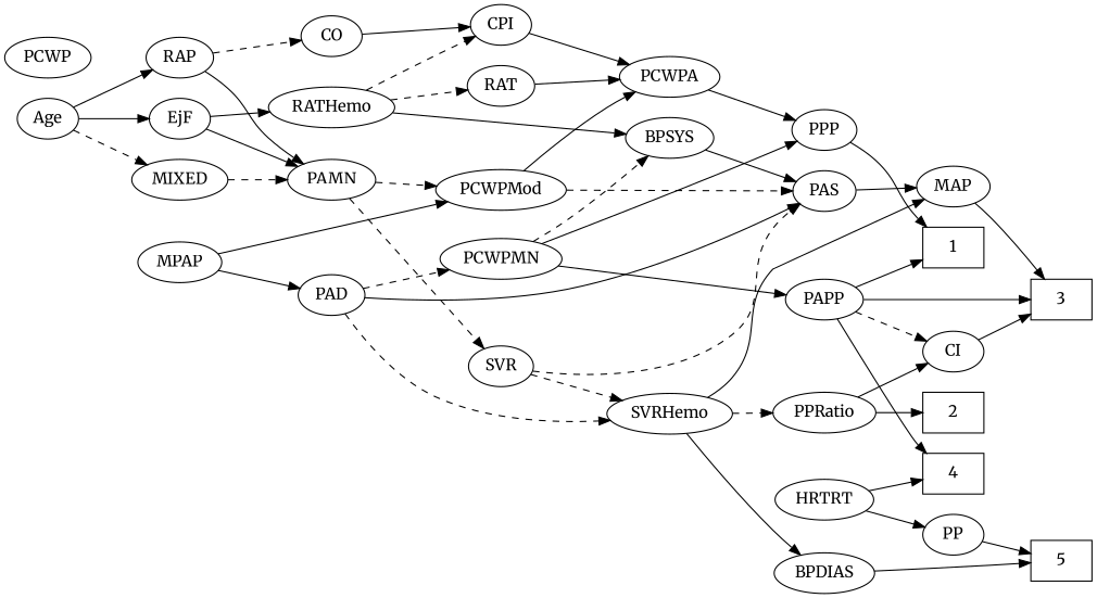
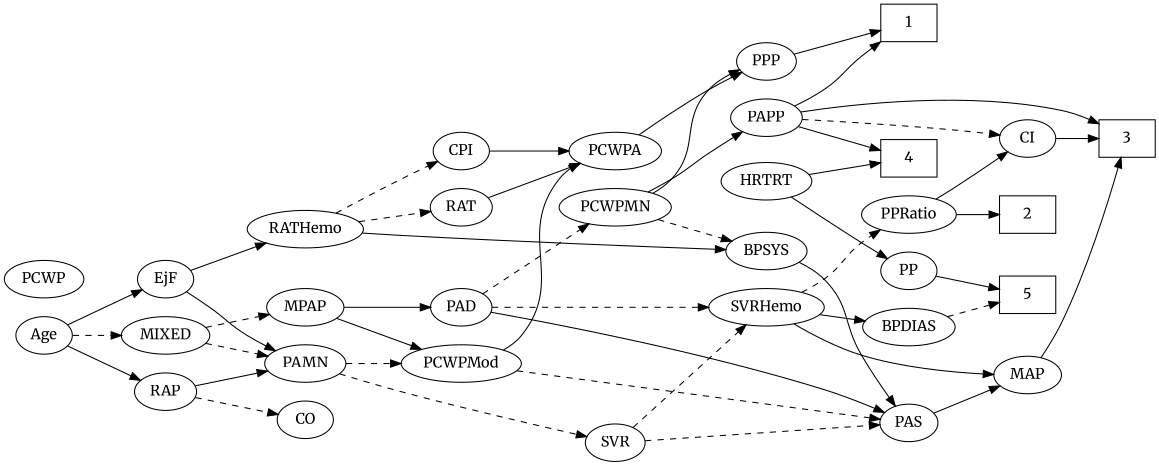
  strict digraph {
    fontname=Merriweather
    rankdir=LR
    node [fontname=Merriweather]
    edge [fontname=Merriweather style=solid]
    1 [height=0.5 shape=box width=0.75]
    2 [height=0.5 shape=box width=0.75]
    3 [height=0.5 shape=box width=0.75]
    4 [height=0.5 shape=box width=0.75]
    5 [height=0.5 shape=box width=0.75]
    Age [height=0.5 width=0.75]
    EjF [height=0.5 width=0.75]
    RAP [height=0.5 width=0.77632]
    MIXED [height=0.5 width=1.1193]
    PAMN [height=0.5 width=1.011]
    RATHemo [height=0.5 width=1.3721]
    CO [height=0.5 width=0.75]
    MPAP [height=0.5 width=0.97491]
    PCWPMod [height=0.5 width=1.4443]
    SVR [height=0.5 width=0.77632]
    BPSYS [height=0.5 width=1.0471]
    CPI [height=0.5 width=0.75]
    RAT [height=0.5 width=0.75827]
    PAD [height=0.5 width=0.79437]
    PAS [height=0.5 width=0.75]
    PCWPA [height=0.5 width=1.1555]
    SVRHemo [height=0.5 width=1.3902]
    PCWPMN [height=0.5 width=1.3902]
    MAP [height=0.5 width=0.84854]
    PPP [height=0.5 width=0.75]
    PAPP [height=0.5 width=0.88464]
    BPDIAS [height=0.5 width=1.1735]
    PPRatio [height=0.5 width=1.1013]
    HRTRT [height=0.5 width=1.1013]
    PP [height=0.5 width=0.75]
    CI [height=0.5 width=0.75]
    PCWP [height=0.5 width=0.97491]
    Age -> EjF
    Age -> RAP
    Age -> MIXED [style=dashed]
    EjF -> PAMN
    EjF -> RATHemo
    RAP -> PAMN
    RAP -> CO [style=dashed]
    MIXED -> PAMN [style=dashed]
+   MIXED -> MPAP [style=dashed]
    PAMN -> PCWPMod [style=dashed]
    PAMN -> SVR [style=dashed]
    RATHemo -> BPSYS
    RATHemo -> CPI [style=dashed]
    RATHemo -> RAT [style=dashed]
-   CO -> CPI
    MPAP -> PCWPMod
    MPAP -> PAD
    PCWPMod -> PAS [style=dashed]
    PCWPMod -> PCWPA
    SVR -> PAS [style=dashed]
    SVR -> SVRHemo [style=dashed]
    BPSYS -> PAS
    CPI -> PCWPA
    RAT -> PCWPA
    PAD -> PAS
    PAD -> SVRHemo [style=dashed]
    PAD -> PCWPMN [style=dashed]
    PAS -> MAP
    PCWPA -> PPP
    SVRHemo -> MAP
    SVRHemo -> BPDIAS
    SVRHemo -> PPRatio [style=dashed]
    PCWPMN -> BPSYS [style=dashed]
    PCWPMN -> PPP
    PCWPMN -> PAPP
    MAP -> 3
    PPP -> 1
    PAPP -> 1
    PAPP -> 3
    PAPP -> 4
    PAPP -> CI [style=dashed]
-   BPDIAS -> 5
+   BPDIAS -> 5 [style=dashed]
    PPRatio -> 2
    PPRatio -> CI
    HRTRT -> 4
    HRTRT -> PP
    PP -> 5
    CI -> 3
  }
